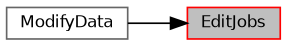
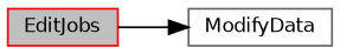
  digraph {
    rankdir=LR
    node [fontname=Helvetica fontsize=10 shape=record style=filled]
    n1 [color=red fillcolor=grey75 fontcolor=black height=0.2 label=EditJobs width=0.4]
    n2 [color=gray40 fillcolor=white height=0.2 label=ModifyData width=0.4]
-   n2 -> n1 [color=black fontname=Helvetica fontsize=10 labelfontname=Helvetica labelfontsize=10 style=solid]
+   n1 -> n2 [color=black fontname=Helvetica fontsize=10 labelfontname=Helvetica labelfontsize=10 style=solid]
  }
